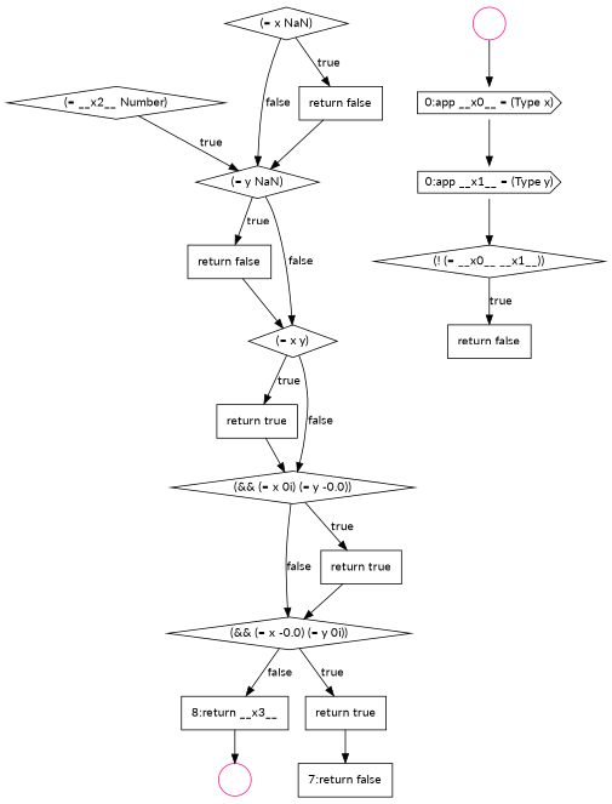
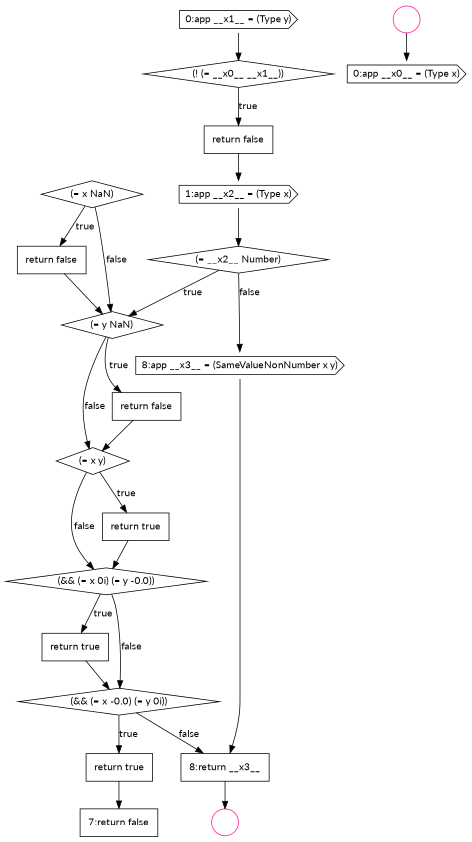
  digraph {
    fontname=Lato
    node [color=black fillcolor=white fontname=Lato shape=none style=filled]
    edge [color=black fontname=Lato]
    n1 [label=<<font color="black">     <table border="0" cellborder="1" cellspacing="0" cellpadding="10">       <tr><td align="left">8:return __x3__</td></tr>     </table>   </font>> margin=0]
    n2 [color=deeppink label=" " shape=circle]
    n3 [label=<<font color="black">(= __x2__ Number)</font>> shape=diamond]
+   n4 [label=<<font color="black">8:app __x3__ = (SameValueNonNumber x y)</font>> shape=cds]
    n5 [label=<<font color="black">(= y NaN)</font>> shape=diamond]
    n6 [label=<<font color="black">(= x NaN)</font>> shape=diamond]
    n7 [label=<<font color="black">     <table border="0" cellborder="1" cellspacing="0" cellpadding="10">       <tr><td align="left">return false</td></tr>     </table>   </font>> margin=0]
    n8 [label=<<font color="black">     <table border="0" cellborder="1" cellspacing="0" cellpadding="10">       <tr><td align="left">return false</td></tr>     </table>   </font>> margin=0]
    n9 [label=<<font color="black">(= x y)</font>> shape=diamond]
    n10 [label=<<font color="black">     <table border="0" cellborder="1" cellspacing="0" cellpadding="10">       <tr><td align="left">return true</td></tr>     </table>   </font>> margin=0]
    n11 [label=<<font color="black">(&amp;&amp; (= x 0i) (= y -0.0))</font>> shape=diamond]
    n12 [label=<<font color="black">(&amp;&amp; (= x -0.0) (= y 0i))</font>> shape=diamond]
    n13 [label=<<font color="black">     <table border="0" cellborder="1" cellspacing="0" cellpadding="10">       <tr><td align="left">return true</td></tr>     </table>   </font>> margin=0]
    n14 [label=<<font color="black">     <table border="0" cellborder="1" cellspacing="0" cellpadding="10">       <tr><td align="left">7:return false</td></tr>     </table>   </font>> margin=0]
+   n15 [label=<<font color="black">1:app __x2__ = (Type x)</font>> shape=cds]
    n16 [label=<<font color="black">0:app __x0__ = (Type x)</font>> shape=cds]
    n17 [label=<<font color="black">0:app __x1__ = (Type y)</font>> shape=cds]
    n18 [label=<<font color="black">(! (= __x0__ __x1__))</font>> shape=diamond]
    n19 [label=<<font color="black">     <table border="0" cellborder="1" cellspacing="0" cellpadding="10">       <tr><td align="left">return true</td></tr>     </table>   </font>> margin=0]
    n20 [label=<<font color="black">     <table border="0" cellborder="1" cellspacing="0" cellpadding="10">       <tr><td align="left">return false</td></tr>     </table>   </font>> margin=0]
    n21 [color=deeppink label=" " shape=circle]
    n1 -> n2
+   n3 -> n4 [label=<<font color="black">false</font>>]
    n3 -> n5 [label=<<font color="black">true</font>>]
+   n4 -> n1
    n5 -> n8 [label=<<font color="black">true</font>>]
    n5 -> n9 [label=<<font color="black">false</font>>]
    n6 -> n5 [label=<<font color="black">false</font>>]
    n6 -> n7 [label=<<font color="black">true</font>>]
    n7 -> n5
    n8 -> n9
    n9 -> n10 [label=<<font color="black">true</font>>]
    n9 -> n11 [label=<<font color="black">false</font>>]
    n10 -> n11
    n11 -> n12 [label=<<font color="black">false</font>>]
    n11 -> n19 [label=<<font color="black">true</font>>]
    n12 -> n1 [label=<<font color="black">false</font>>]
    n12 -> n13 [label=<<font color="black">true</font>>]
    n13 -> n14
-   n16 -> n17
+   n15 -> n3
    n17 -> n18
    n18 -> n20 [label=<<font color="black">true</font>>]
    n19 -> n12
+   n20 -> n15
    n21 -> n16
  }
